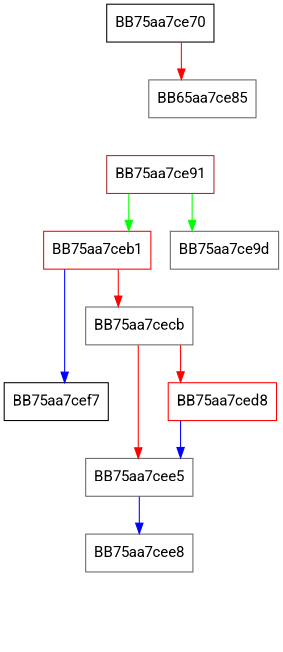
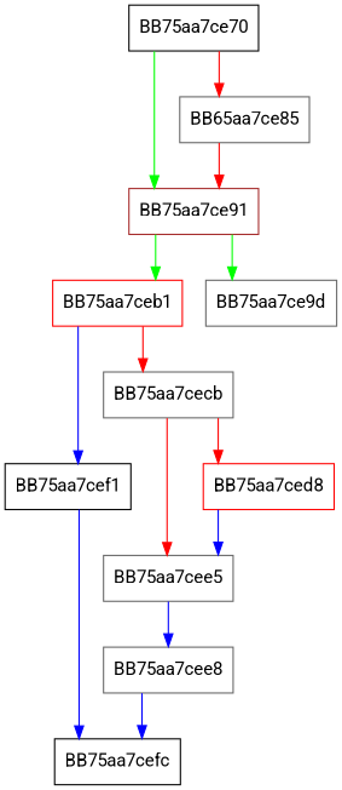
  digraph {
    fontname=Roboto
    splines=ortho
    node [color=gray40 fontname=Roboto shape=box]
    edge [color=red fontname=Roboto]
    BB75aa7ce70 [color=black]
    BB75aa7ce91 [color=brown]
    n3 [label=BB65aa7ce85]
    BB75aa7ceb1 [color=red]
    BB75aa7ce9d
-   BB75aa7cef7 [color=black]
+   BB75aa7cef7 [color=black label=BB75aa7cef1]
    BB75aa7cecb
+   BB75aa7cefc [color=black]
    BB75aa7cee5
    BB75aa7ced8 [color=red]
    BB75aa7cee8
+   BB75aa7ce70 -> BB75aa7ce91 [color=green]
    BB75aa7ce70 -> n3
    BB75aa7ce91 -> BB75aa7ceb1 [color=green]
    BB75aa7ce91 -> BB75aa7ce9d [color=green]
+   n3 -> BB75aa7ce91
    BB75aa7ceb1 -> BB75aa7cef7 [color=blue]
    BB75aa7ceb1 -> BB75aa7cecb
+   BB75aa7cef7 -> BB75aa7cefc [color=blue]
    BB75aa7cecb -> BB75aa7cee5
    BB75aa7cecb -> BB75aa7ced8
    BB75aa7cee5 -> BB75aa7cee8 [color=blue]
    BB75aa7ced8 -> BB75aa7cee5 [color=blue]
+   BB75aa7cee8 -> BB75aa7cefc [color=blue]
  }
